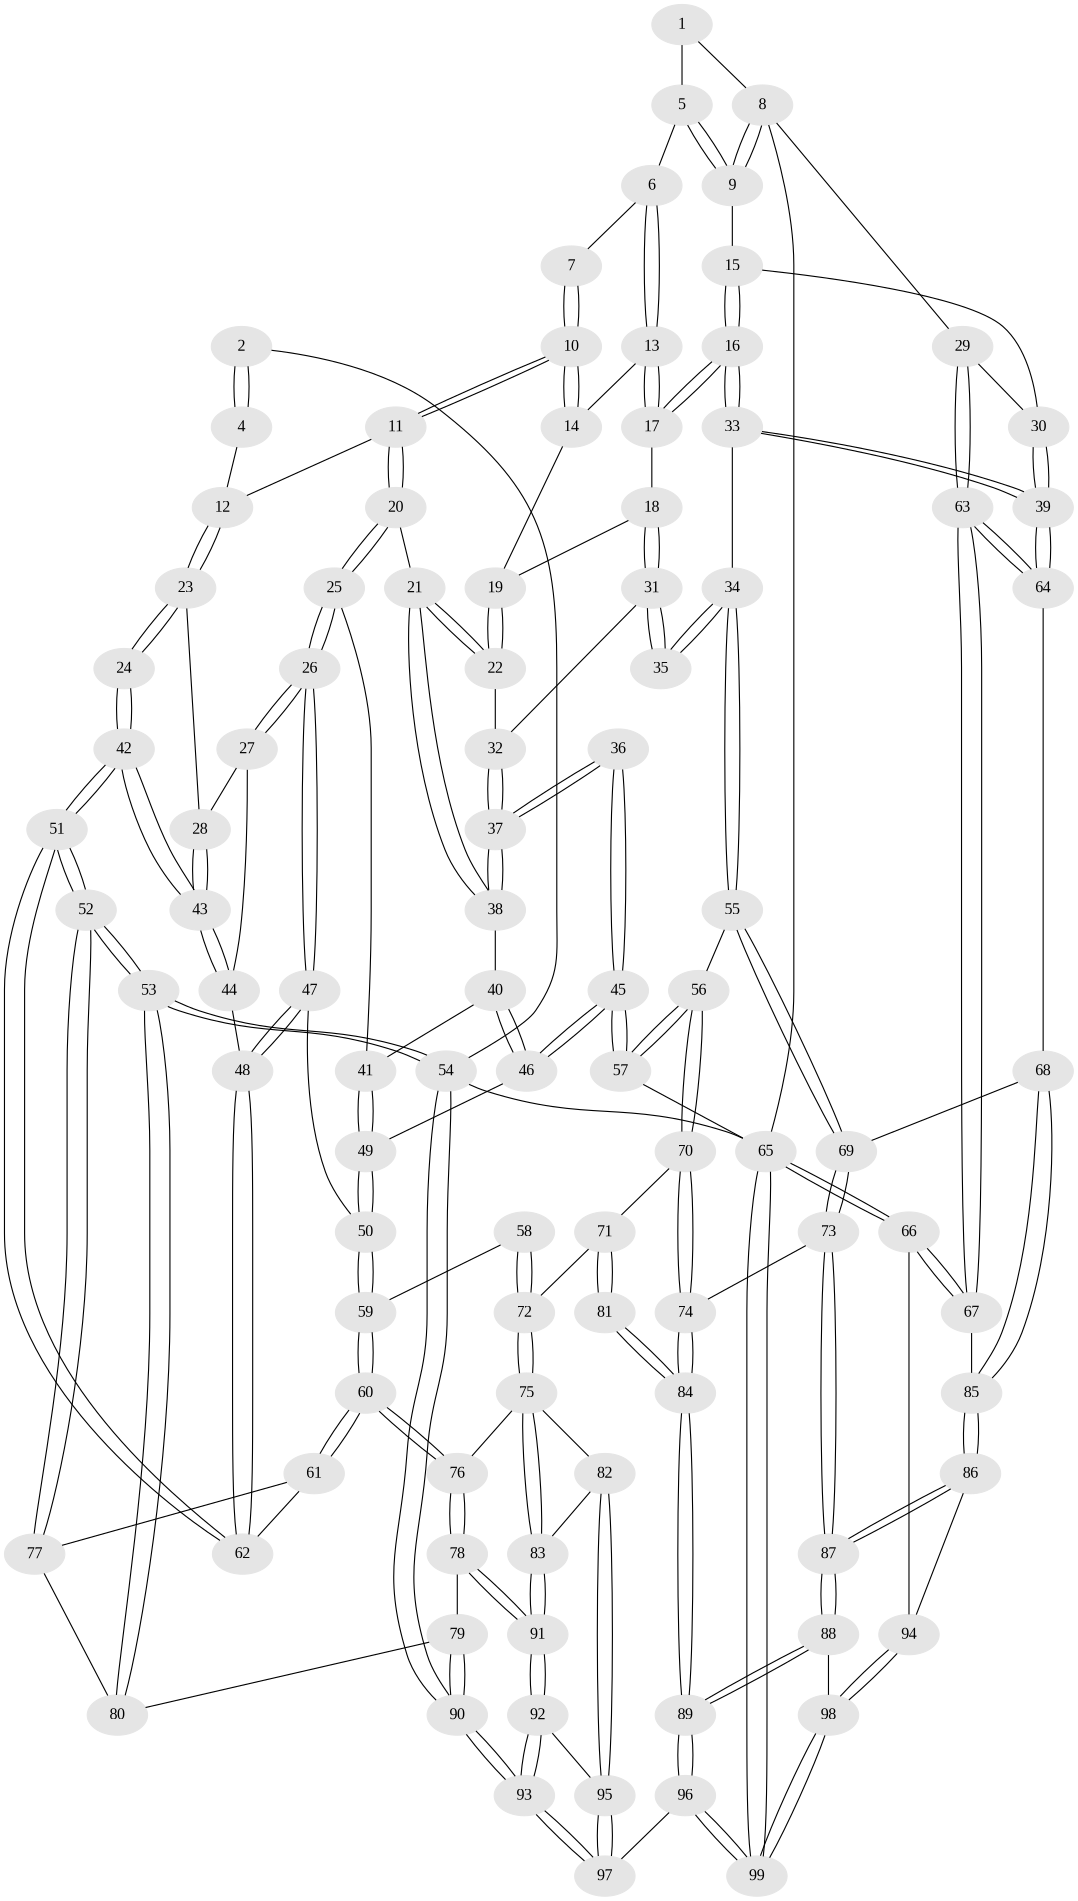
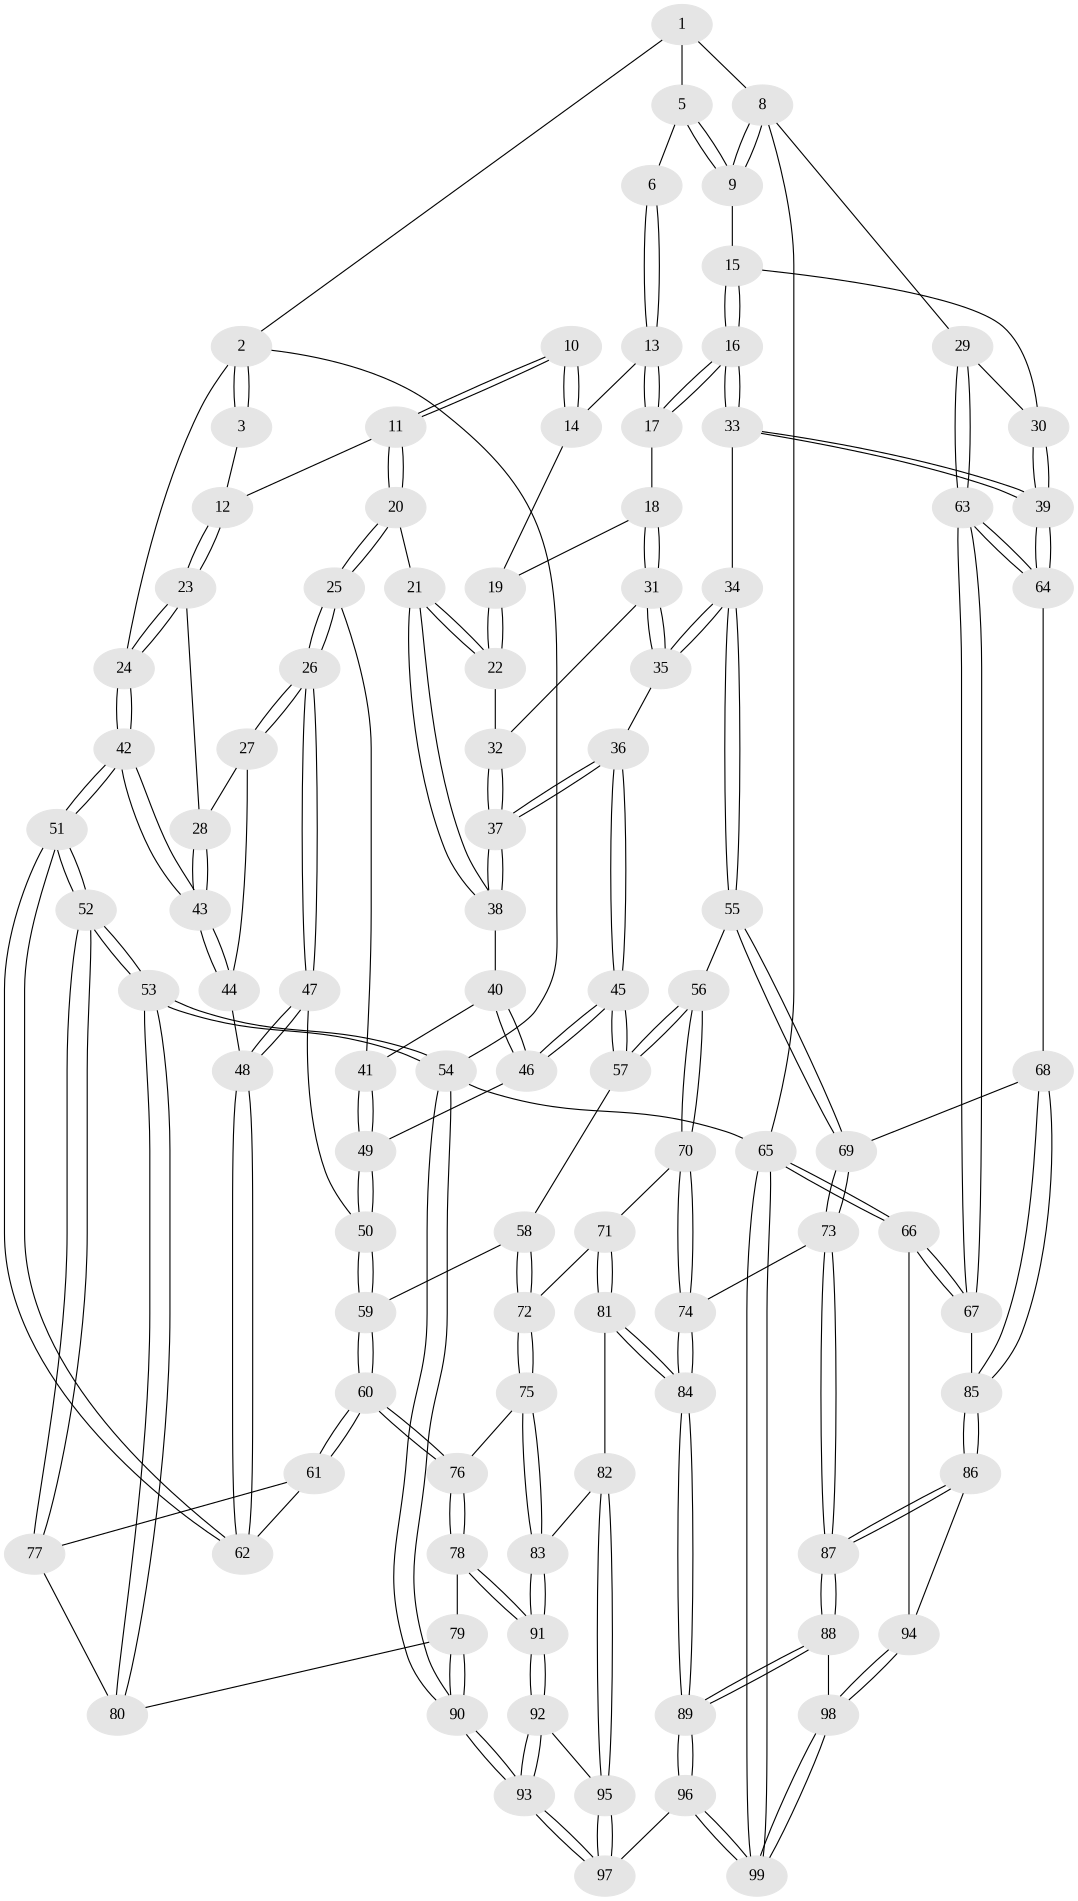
  graph {
    fontname="Liberation Serif"
    node [color=gray90 fontname="Liberation Serif" style=filled]
    edge [fontname="Liberation Serif"]
    1
    2
    5
    8
-   3 [label=4]
+   3
    24
    54
    6
    9
    29
    65
    12
    42
    90
    23
-   7
    10
    13
    15
    14
    17
    11
    30
    63
    66
    99
    16
    20
    19
    21
    25
    28
    18
    22
    33
    39
    34
    31
    32
    35
    38
    26
    41
    40
    37
    43
    51
    27
    47
    49
    44
    48
    50
    64
    67
    36
    55
    56
    69
    45
    46
    57
    68
    62
    52
    58
    59
    60
    53
    77
    80
    93
    70
    73
    71
    74
    72
    75
    61
    76
    78
    85
    94
    98
    86
    87
    81
    84
    82
    83
    88
    89
    91
    79
    92
    95
    97
    96
+   1 -- 2
    1 -- 5
    1 -- 8
    2 -- 3
    2 -- 3
+   2 -- 24
    2 -- 54
    5 -- 6
    5 -- 9
    5 -- 9
    8 -- 9
    8 -- 9
    8 -- 29
    8 -- 65
    3 -- 12
    24 -- 42
    24 -- 42
    54 -- 65
    54 -- 90
    54 -- 90
-   6 -- 7
    6 -- 13
    6 -- 13
    9 -- 15
    29 -- 30
    29 -- 63
    29 -- 63
    65 -- 66
    65 -- 66
    65 -- 99
    65 -- 99
    12 -- 23
    12 -- 23
    42 -- 43
    42 -- 43
    42 -- 51
    42 -- 51
    90 -- 93
    90 -- 93
    23 -- 24
    23 -- 24
    23 -- 28
-   7 -- 10
-   7 -- 10
    10 -- 14
    10 -- 14
    10 -- 11
    10 -- 11
    13 -- 14
    13 -- 17
    13 -- 17
    15 -- 30
    15 -- 16
    15 -- 16
    14 -- 19
    17 -- 18
    11 -- 12
    11 -- 20
    11 -- 20
    30 -- 39
    30 -- 39
    63 -- 64
    63 -- 64
    63 -- 67
    63 -- 67
    66 -- 67
    66 -- 67
    66 -- 94
    16 -- 17
    16 -- 17
    16 -- 33
    16 -- 33
    20 -- 21
    20 -- 25
    20 -- 25
    19 -- 22
    19 -- 22
    21 -- 22
    21 -- 22
    21 -- 38
    21 -- 38
    25 -- 26
    25 -- 26
    25 -- 41
    28 -- 43
    28 -- 43
    18 -- 19
    18 -- 31
    18 -- 31
    22 -- 32
    33 -- 39
    33 -- 39
    33 -- 34
    39 -- 64
    39 -- 64
    34 -- 35
    34 -- 35
    34 -- 55
    34 -- 55
    31 -- 32
    31 -- 35
    31 -- 35
    32 -- 37
    32 -- 37
+   35 -- 36
    38 -- 40
    26 -- 27
    26 -- 27
    26 -- 47
    26 -- 47
    41 -- 49
    41 -- 49
    40 -- 41
    40 -- 46
    40 -- 46
    37 -- 38
    37 -- 38
    43 -- 44
    43 -- 44
    51 -- 62
    51 -- 62
    51 -- 52
    51 -- 52
    27 -- 28
    27 -- 44
    47 -- 48
    47 -- 48
    47 -- 50
    49 -- 50
    49 -- 50
    44 -- 48
    48 -- 62
    48 -- 62
    50 -- 59
    50 -- 59
    64 -- 68
    67 -- 85
    36 -- 37
    36 -- 37
    36 -- 45
    36 -- 45
    55 -- 56
    55 -- 69
    55 -- 69
    56 -- 57
    56 -- 57
    56 -- 70
    56 -- 70
    69 -- 73
    69 -- 73
    45 -- 46
    45 -- 46
    45 -- 57
    45 -- 57
    46 -- 49
-   57 -- 65
+   57 -- 58
    68 -- 69
    68 -- 85
    68 -- 85
    52 -- 53
    52 -- 53
    52 -- 77
    52 -- 77
    58 -- 59
    58 -- 72
    58 -- 72
    59 -- 60
    59 -- 60
    60 -- 61
    60 -- 61
    60 -- 76
    60 -- 76
    53 -- 54
    53 -- 54
    53 -- 80
    53 -- 80
    77 -- 80
    93 -- 97
    93 -- 97
    70 -- 71
    70 -- 74
    70 -- 74
    73 -- 74
    73 -- 87
    73 -- 87
    71 -- 72
    71 -- 81
    71 -- 81
    74 -- 84
    74 -- 84
    72 -- 75
    72 -- 75
    75 -- 76
    75 -- 83
    75 -- 83
    61 -- 62
    61 -- 77
    76 -- 78
    76 -- 78
    78 -- 91
    78 -- 91
    78 -- 79
    85 -- 86
    85 -- 86
    94 -- 98
    94 -- 98
    98 -- 99
    98 -- 99
    86 -- 94
    86 -- 87
    86 -- 87
    87 -- 88
    87 -- 88
    81 -- 84
    81 -- 84
-   75 -- 82
+   81 -- 82
    84 -- 89
    84 -- 89
    82 -- 83
    82 -- 95
    82 -- 95
    83 -- 91
    83 -- 91
    88 -- 98
    88 -- 89
    88 -- 89
    89 -- 96
    89 -- 96
    91 -- 92
    91 -- 92
    79 -- 90
    79 -- 90
    79 -- 80
    92 -- 93
    92 -- 93
    92 -- 95
    95 -- 97
    95 -- 97
    96 -- 99
    96 -- 99
    96 -- 97
  }
